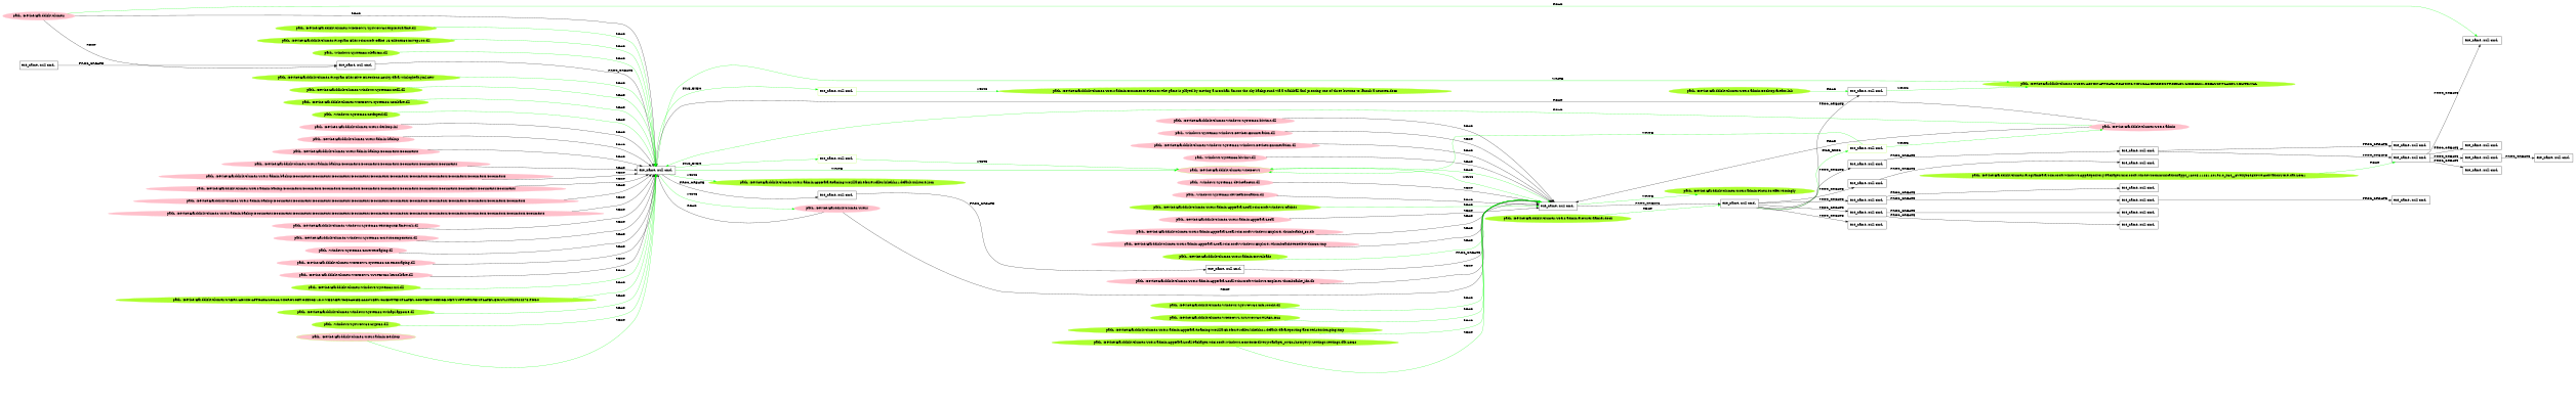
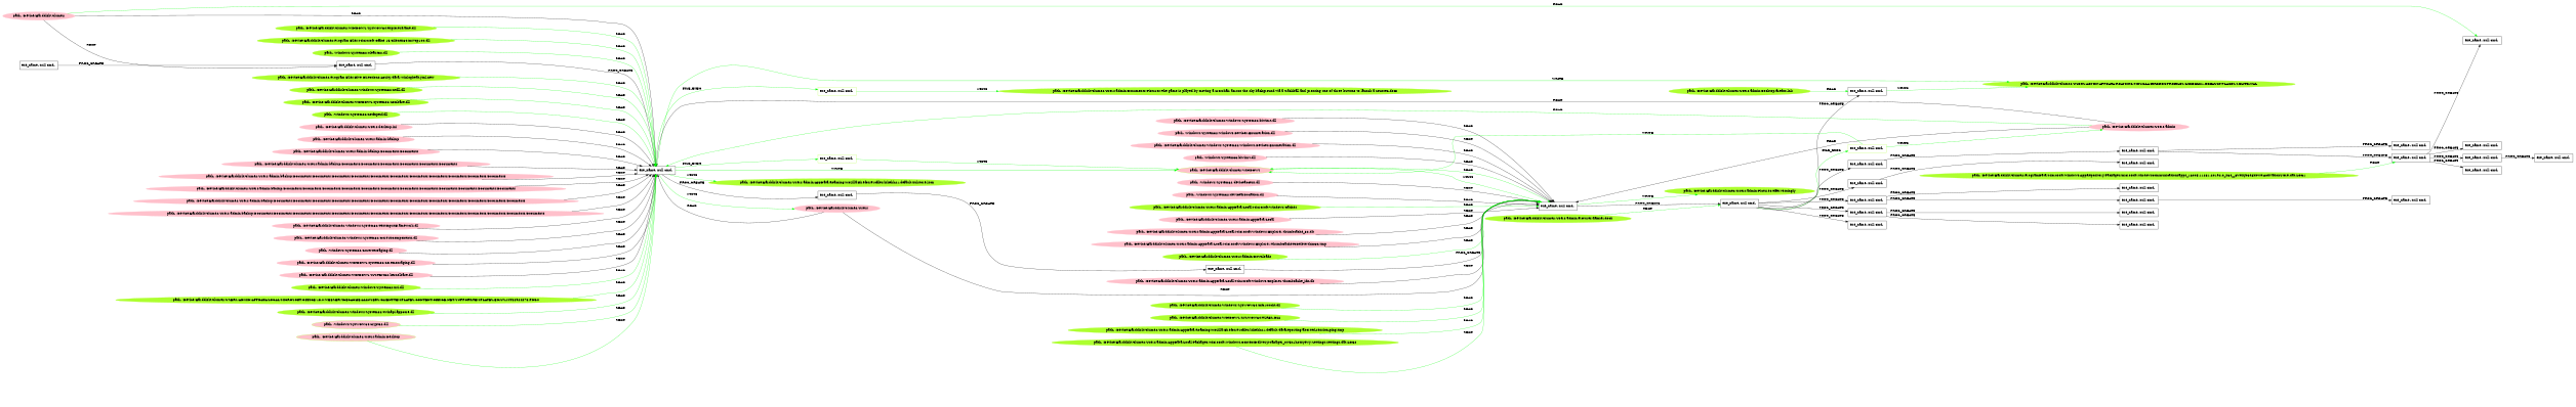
  digraph {
    rankdir=LR
    node [color=greenyellow shape=oval style=filled]
    edge [color=black]
    n1 [color=black label="exe_name: null cmd: " shape=box style=solid]
    n2 [label="exe_name: null cmd: " shape=box style=solid]
    n3 [label="exe_name: null cmd: " shape=box style=solid]
    n4 [color=pink label="path: /Device/HarddiskVolume2/Users"]
    n5 [color=black label="exe_name: null cmd: " shape=box style=solid]
    n6 [label="path: /Device/HarddiskVolume2/Users/admin/AppData/Roaming/Mozilla/Firefox/Profiles/lxkehh21.default/xulstore.json"]
    n7 [fillcolor=pink label="path: /Device/HarddiskVolume2/WINDOWS"]
    n8 [label="path: /Device/HarddiskVolume2/USERS/ADMIN/APPDATA/ROAMING/MOZILLA/FIREFOX/PROFILES/LXKEHH21.DEFAULT/PLACES.SQLITE-WAL"]
    n9 [label="path: /Device/HarddiskVolume2/Users/admin/Documents/Pictures/The game is played by moving a crosshair across the sky background via a trackball and pressing one of three buttons to launch a counte6.docx"]
    n10 [color=black label="exe_name: null cmd: " shape=box style=solid]
    n11 [color=black label="exe_name: null cmd: " shape=box style=solid]
    n12 [color=black label="exe_name: null cmd: " shape=box style=solid]
    n13 [label="exe_name: null cmd: " shape=box style=solid]
    n14 [color=black label="exe_name: null cmd: " shape=box style=solid]
    n15 [color=black label="exe_name: null cmd: " shape=box style=solid]
    n16 [color=black label="exe_name: null cmd: " shape=box style=solid]
    n17 [color=black label="exe_name: null cmd: " shape=box style=solid]
    n18 [color=black label="exe_name: null cmd: " shape=box style=solid]
    n19 [color=black label="exe_name: null cmd: " shape=box style=solid]
    n20 [color=pink label="path: /Device/HarddiskVolume2/Users/admin"]
    n21 [color=black label="exe_name: null cmd: " shape=box style=solid]
    n22 [color=black label="exe_name: null cmd: " shape=box style=solid]
    n23 [color=black label="exe_name: null cmd: " shape=box style=solid]
    n24 [color=black label="exe_name: null cmd: " shape=box style=solid]
    n25 [color=black label="exe_name: null cmd: " shape=box style=solid]
    n26 [color=black label="exe_name: null cmd: " shape=box style=solid]
    n27 [label="path: /Device/HarddiskVolume2/Program Files/Five Directions/Acuity/data/.winlogbeat.yml.new"]
    n28 [label="path: /Device/HarddiskVolume2/Windows/System32/ntdll.dll"]
    n29 [label="path: /Device/HarddiskVolume2/WINDOWS/system32/combase.dll"]
    n30 [label="path: /Windows/System32/netfxperf.dll"]
    n31 [label="path: /Device/HarddiskVolume2/Users/admin/AppData/Local/Packages/Microsoft.Windows.ContentDeliveryManager_cw5n1h2txyewy/Settings/settings.dat.LOG2"]
    n32 [label="path: /Device/HarddiskVolume2/Users/admin/Pictures/effervescingly"]
    n33 [color=black label="exe_name: null cmd: " shape=box style=solid]
    n34 [color=black label="exe_name: null cmd: " shape=box style=solid]
    n35 [color=pink label="path: /Device/HarddiskVolume2"]
    n36 [color=black label="exe_name: null cmd: " shape=box style=solid]
-   n37 [color=pink label="path: /Devices/HarddiskVolume2/Users/desktop.ini"]
+   n37 [color=pink label="path: /Device/HarddiskVolume2/Users/desktop.ini"]
    n38 [color=pink label="path: /Device/HarddiskVolume2/Users/admin/backup"]
    n39 [color=pink label="path: /Device/HarddiskVolume2/Users/admin/backup/Documents/Documents"]
    n40 [color=pink label="path: /Device/HarddiskVolume2/Users/admin/backup/Documents/Documents/Documents/Documents/Documents/Documents"]
    n41 [color=pink label="path: /Device/HarddiskVolume2/Users/admin/backup/Documents/Documents/Documents/Documents/Documents/Documents/Documents/Documents/Documents/Documents/Documents"]
    n42 [color=pink label="path: /Device/HarddiskVolume2/Users/admin/backup/Documents/Documents/Documents/Documents/Documents/Documents/Documents/Documents/Documents/Documents/Documents/Documents"]
    n43 [color=pink label="path: /Device/HarddiskVolume2/Users/admin/backup/Documents/Documents/Documents/Documents/Documents/Documents/Documents/Documents/Documents/Documents/Documents/Documents/Documents"]
    n44 [color=pink label="path: /Device/HarddiskVolume2/Users/admin/backup/Documents/Documents/Documents/Documents/Documents/Documents/Documents/Documents/Documents/Documents/Documents/Documents/Documents/Documents/Documents"]
    n45 [color=pink label="path: /Device/HarddiskVolume2/Windows/System32/TextInputFramework.dll"]
    n46 [color=pink label="path: /Device/HarddiskVolume2/Windows/System32/CoreUIComponents.dll"]
    n47 [color=pink label="path: /Windows/System32/CoreMessaging.dll"]
    n48 [color=pink label="path: /Device/HarddiskVolume2/WINDOWS/system32/coremessaging.dll"]
    n49 [color=pink label="path: /Device/HarddiskVolume2/WINDOWS/SYSTEM32/kernelbase.dll"]
    n50 [color=pink label="path: /Device/HarddiskVolume2/Windows/System32/biwinrt.dll"]
    n51 [color=pink label="path: /Windows/System32/Windows.Devices.Enumeration.dll"]
    n52 [color=pink label="path: /Device/HarddiskVolume2/Windows/System32/Windows.Devices.Enumeration.dll"]
    n53 [color=pink label="path: /Windows/System33/biwinrt.dll"]
    n54 [color=pink label="path: /Windows/System32/deviceassociation.dll"]
    n55 [label="path: /Device/HarddiskVolume2/Windows/System32/nsi.dll"]
    n56 [color=pink label="path: /Windows/System32/deviceaccess.dll"]
    n57 [label="path: /Device/HarddiskVolume2/Users/admin/AppData/Local/Microsoft/Windows/Caches"]
    n58 [label="path: /Device/HarddiskVolume2/Users/admin/Desktop/firefox.lnk"]
    n59 [label="path: /Device/HarddiskVolume2/USERS/ADMIN/APPDATA/LOCAL/MICROSOFT/OFFICE/15.0/WEBSERVICECACHE/ALLUSERS/CLIENTTEMPLATES.CONTENT.OFFICE.NET/SUPPORT-TEMPLATES-EN-US-MT88924273.PNG0"]
    n60 [color=pink label="path: /Device/HarddiskVolume2/Users/admin/AppData/Local"]
    n61 [color=pink label="path: /Device/HarddiskVolume2/Users/admin/AppData/Local/Microsoft/Windows/Explorer/ThumbCacheToDelete/thm3C.tmp"]
    n62 [color=pink label="path: /Device/HarddiskVolume2/Users/admin/AppData/Local/Microsoft/Windows/Explorer/thumbcache_idx.db"]
    n63 [color=pink label="path: /Device/HarddiskVolume2/Users/admin/AppData/Local/Microsoft/Windows/Explorer/thumbcache_32.db"]
    n64 [label="path: /Device/HarddiskVolume2/Users/admin/Downloads"]
    n65 [label="path: /Device/HarddiskVolume2/Windows/System32/twinapi.appcore.dll"]
    n66 [label="path: /Device/HarddiskVolume2/Windows/SysWOW64/mfc100cht.dll"]
    n67 [color=black label="exe_name: null cmd: " shape=box style=solid]
    n68 [color=black label="exe_name: null cmd: " shape=box style=solid]
    n69 [color=black label="exe_name: null cmd: " shape=box style=solid]
    n70 [color=black label="exe_name: null cmd: " shape=box style=solid]
    n71 [color=black label="exe_name: null cmd: " shape=box style=solid]
    n72 [color=black label="exe_name: null cmd: " shape=box style=solid]
    n73 [color=black label="exe_name: null cmd: " shape=box style=solid]
-   n74 [label="path: /Windows/SysWOW64/crypt32.dll"]
+   n74 [label="path: /Windows/SysWOW64/crypt32.dll" fillcolor=pink]
    n75 [label="path: /Device/HarddiskVolume2/Users/admin/Pictures/flamier.docx"]
    n76 [label="path: /Device/HarddiskVolume2/WINDOWS/SYSWOW64/TZRES.DLL"]
    n77 [fillcolor=pink label="path: /Device/HarddiskVolume2/Users/admin/Desktop"]
    n78 [label="path: /Device/HarddiskVolume2/ProgramData/Microsoft/Windows/AppRepository/Packages/microsoft.windowscommunicationsapps_16005.11231.20192.0_x64__8wekyb3d8bbwe/ActivationStore.dat.LOG1"]
    n79 [label="path: /Windows/System32/oleaut32.dll"]
    n80 [label="path: /Device/HarddiskVolume2/WINDOWS/SysWOW64/explorerframe.dll"]
    n81 [label="path: /Device/HarddiskVolume2/Users/admin/AppData/Roaming/Mozilla/Firefox/Profiles/lxkehh21.default/datareporting/aborted-session-ping.tmp"]
    n82 [label="path: /Device/HarddiskVolume2/Program Files/Microsoft Office 15/ClientX64/msvcp100.dll"]
    n1 -> n2 [color=green label=FILE_EXEC]
    n1 -> n3 [color=green label=FILE_EXEC]
    n1 -> n4 [color=green label=WRITE]
    n1 -> n5 [label=PROC_CREATE]
    n1 -> n6 [color=green label=WRITE]
    n1 -> n7 [color=green label=WRITE]
    n1 -> n8 [color=green label=WRITE]
    n2 -> n9 [color=green label=WRITE]
    n3 -> n7 [color=green label=WRITE]
    n4 -> n1 [label=READ]
    n4 -> n10 [label=READ]
    n5 -> n11 [label=PROC_CREATE]
    n7 -> n10 [color=green label=READ]
    n10 -> n7 [color=green label=WRITE]
    n10 -> n12 [label=PROC_CREATE]
    n10 -> n32 [color=green label=WRITE]
    n11 -> n10 [label=PROC_CREATE]
    n12 -> n13 [color=green label=FILE_EXEC]
    n12 -> n14 [label=PROC_CREATE]
    n12 -> n15 [label=PROC_CREATE]
    n12 -> n16 [label=PROC_CREATE]
    n12 -> n17 [label=PROC_CREATE]
    n12 -> n18 [label=PROC_CREATE]
    n12 -> n19 [label=PROC_CREATE]
    n13 -> n7 [color=green label=WRITE]
    n13 -> n20 [color=green label=WRITE]
    n14 -> n8 [color=green label=WRITE]
    n15 -> n21 [label=PROC_CREATE]
    n15 -> n22 [label=PROC_CREATE]
    n17 -> n23 [label=PROC_CREATE]
    n18 -> n24 [label=PROC_CREATE]
    n18 -> n25 [label=PROC_CREATE]
    n19 -> n26 [label=PROC_CREATE]
    n20 -> n1 [label=READ]
    n20 -> n1 [color=green label=READ]
    n20 -> n10 [label=READ]
    n23 -> n67 [label=PROC_CREATE]
    n23 -> n68 [label=PROC_CREATE]
    n25 -> n73 [label=PROC_CREATE]
    n27 -> n1 [color=green label=READ]
    n28 -> n1 [color=green label=READ]
    n29 -> n1 [color=green label=READ]
    n30 -> n1 [color=green label=READ]
    n31 -> n10 [color=green label=READ]
    n33 -> n34 [label=PROC_CREATE]
    n34 -> n1 [label=PROC_CREATE]
    n35 -> n1 [label=READ]
    n35 -> n34 [label=READ]
    n35 -> n36 [color=green label=READ]
    n37 -> n1 [label=READ]
    n38 -> n1 [label=READ]
    n39 -> n1 [label=READ]
    n40 -> n1 [label=READ]
    n41 -> n1 [label=READ]
    n42 -> n1 [label=READ]
    n43 -> n1 [label=READ]
    n44 -> n1 [label=READ]
    n45 -> n1 [label=READ]
    n46 -> n1 [label=READ]
    n47 -> n1 [label=READ]
    n48 -> n1 [label=READ]
    n49 -> n1 [label=READ]
    n50 -> n10 [label=READ]
    n51 -> n10 [label=READ]
    n52 -> n10 [label=READ]
    n53 -> n10 [label=READ]
    n54 -> n10 [label=READ]
    n55 -> n1 [color=green label=READ]
    n56 -> n10 [label=READ]
    n57 -> n10 [color=green label=READ]
    n58 -> n14 [color=green label=READ]
    n59 -> n1 [color=green label=READ]
    n60 -> n10 [label=READ]
    n61 -> n10 [label=READ]
    n62 -> n10 [label=READ]
    n63 -> n10 [label=READ]
    n64 -> n10 [color=green label=READ]
    n65 -> n1 [color=green label=READ]
    n66 -> n10 [color=green label=READ]
    n68 -> n36 [label=PROC_CREATE]
    n68 -> n69 [label=PROC_CREATE]
    n68 -> n70 [label=PROC_CREATE]
    n68 -> n71 [label=PROC_CREATE]
    n71 -> n72 [label=PROC_CREATE]
    n74 -> n1 [color=green label=READ]
    n75 -> n12 [color=green label=READ]
    n76 -> n10 [color=green label=READ]
    n77 -> n1 [color=green label=READ]
    n78 -> n68 [color=green label=READ]
    n79 -> n1 [color=green label=READ]
    n80 -> n1 [color=green label=READ]
    n81 -> n10 [color=green label=READ]
    n82 -> n1 [color=green label=READ]
  }
